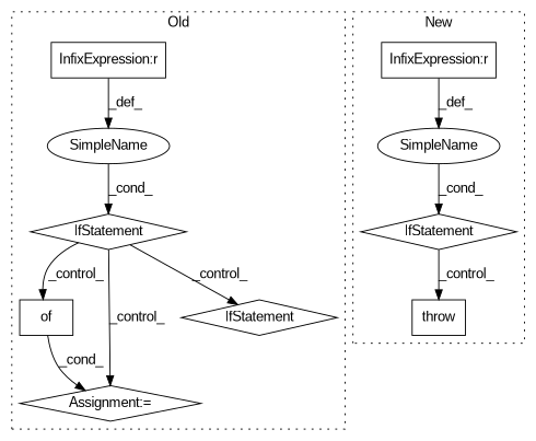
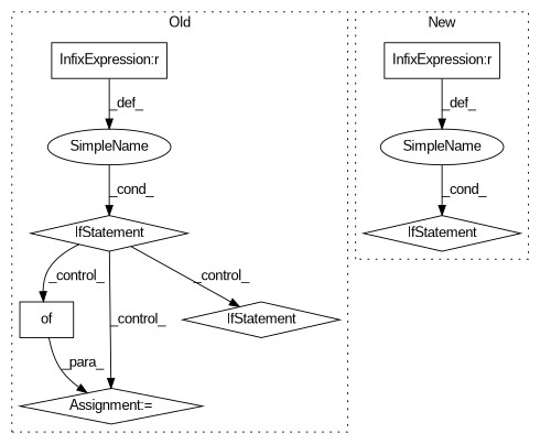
  digraph {
    fontname="Liberation Sans"
    node [a=25 fontname="Liberation Sans" l=4 shape=box]
    edge [fontname="Liberation Sans"]
    n1 [a=32 label=of s=1608]
    n2 [a=7 l=2 label="Assignment:=" s=1975 shape=diamond]
    n3 [l="4,2" label=IfStatement s="1500,1517" shape=diamond]
    n4 [a=42 label=SimpleName shape=ellipse l=""]
    n5 [a=27 label="InfixExpression:r" s=1509]
    n6 [l=38 label=IfStatement s=1845 shape=diamond]
-   n7 [a=53 l=6 label=throw s=3539]
    n8 [l="4,2" label=IfStatement s="3451,3473" shape=diamond]
    n9 [a=42 label=SimpleName shape=ellipse l=""]
    n10 [a=27 label="InfixExpression:r" s=3462]
    subgraph cluster_1 {
      label=Old
      style=dotted
      n1
      n2
      n3
      n4
      n5
      n6
    }
    subgraph cluster_2 {
      label=New
      style=dotted
-     n7
      n8
      n9
      n10
    }
-   n1 -> n2 [label=_cond_]
+   n1 -> n2 [label=_para_]
    n3 -> n1 [label=_control_]
    n3 -> n2 [label=_control_]
    n3 -> n6 [label=_control_]
    n4 -> n3 [label=_cond_]
    n5 -> n4 [label=_def_]
-   n8 -> n7 [label=_control_]
    n9 -> n8 [label=_cond_]
    n10 -> n9 [label=_def_]
  }
